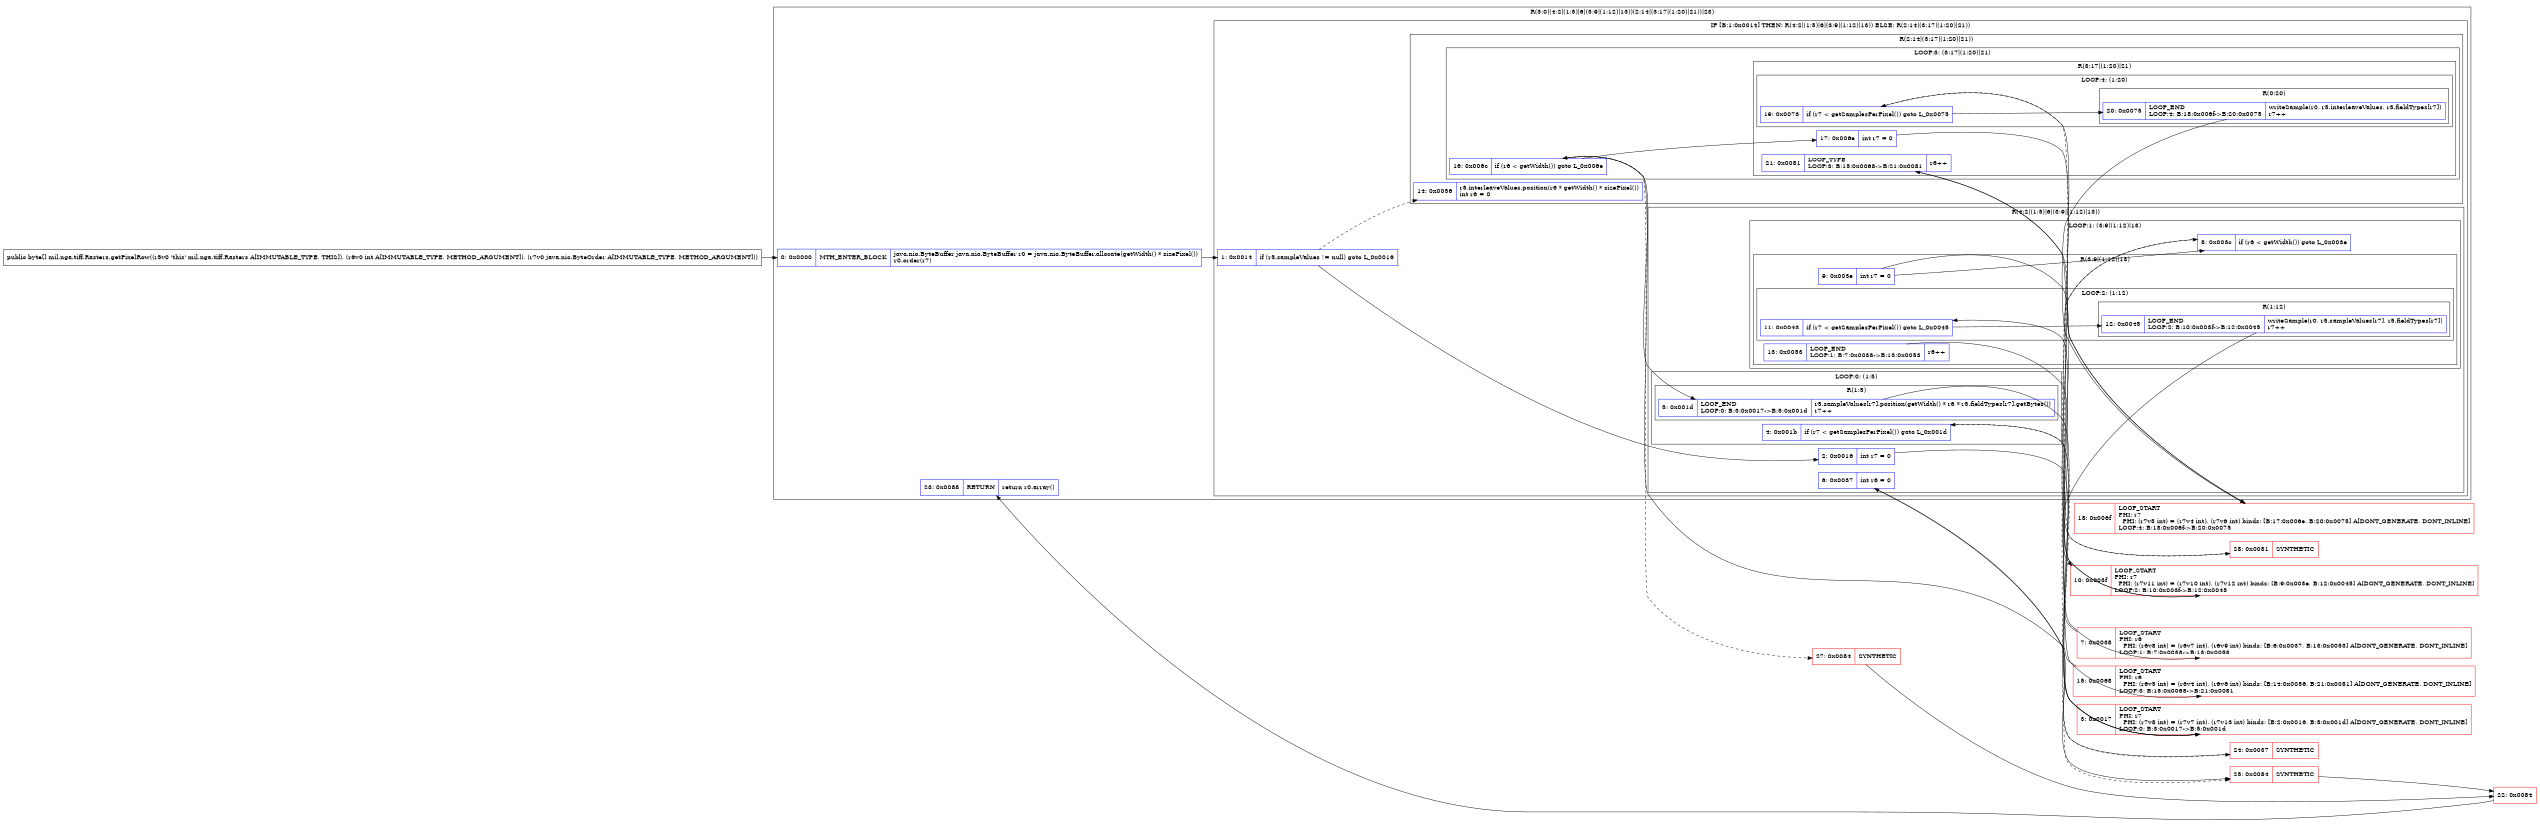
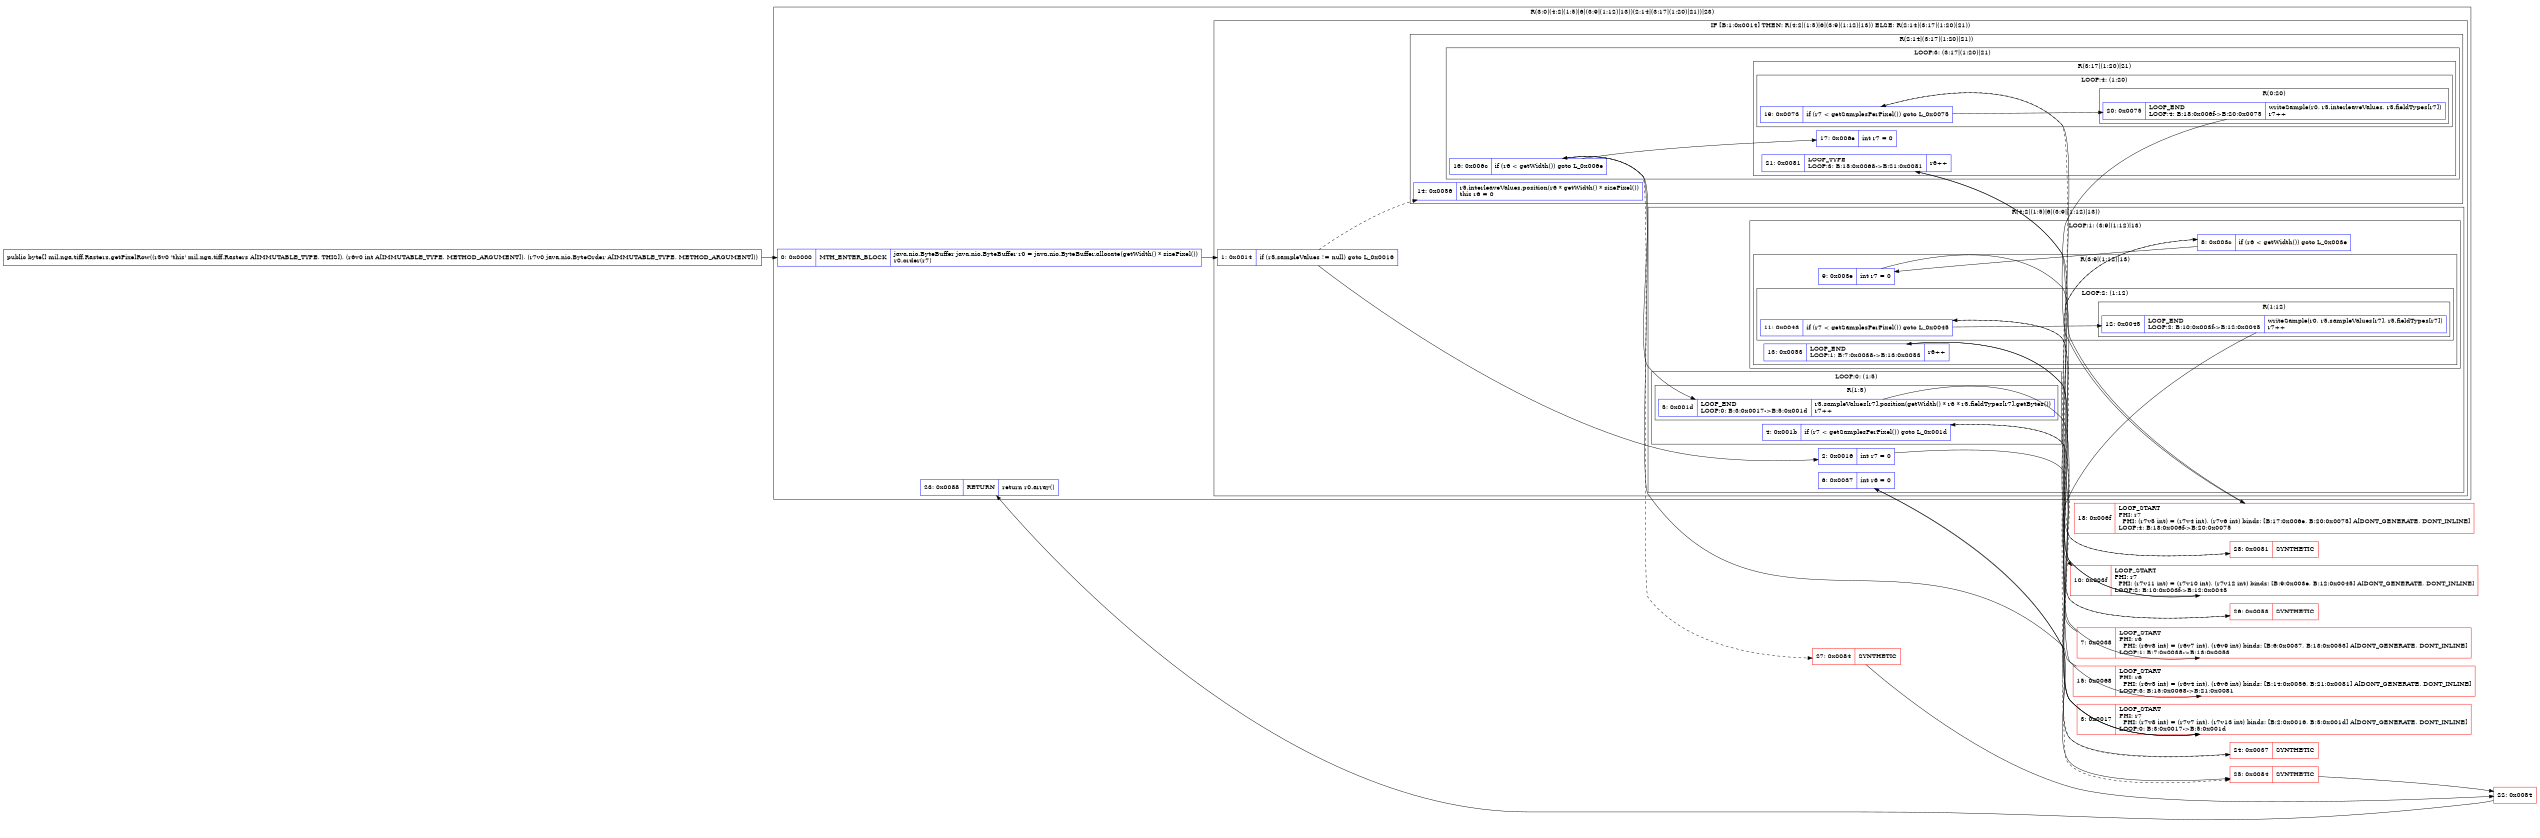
  digraph {
    rankdir=LR
    node [color=blue shape=record]
    n1 [label="{5\:\ 0x001d|LOOP_END\lLOOP:0: B:3:0x0017\-\>B:5:0x001d\l|r5.sampleValues[r7].position(getWidth() * r6 * r5.fieldTypes[r7].getBytes())\lr7++\l}"]
    n2 [label="{4\:\ 0x001b|if (r7 \< getSamplesPerPixel()) goto L_0x001d\l}"]
    n3 [label="{12\:\ 0x0045|LOOP_END\lLOOP:2: B:10:0x003f\-\>B:12:0x0045\l|writeSample(r0, r5.sampleValues[r7], r5.fieldTypes[r7])\lr7++\l}"]
    n4 [label="{11\:\ 0x0043|if (r7 \< getSamplesPerPixel()) goto L_0x0045\l}"]
    n5 [label="{9\:\ 0x003e|int r7 = 0\l}"]
    n6 [label="{13\:\ 0x0053|LOOP_END\lLOOP:1: B:7:0x0038\-\>B:13:0x0053\l|r6++\l}"]
    n7 [label="{8\:\ 0x003c|if (r6 \< getWidth()) goto L_0x003e\l}"]
    n8 [label="{2\:\ 0x0016|int r7 = 0\l}"]
    n9 [label="{6\:\ 0x0037|int r6 = 0\l}"]
    n10 [label="{20\:\ 0x0075|LOOP_END\lLOOP:4: B:18:0x006f\-\>B:20:0x0075\l|writeSample(r0, r5.interleaveValues, r5.fieldTypes[r7])\lr7++\l}"]
    n11 [label="{19\:\ 0x0073|if (r7 \< getSamplesPerPixel()) goto L_0x0075\l}"]
    n12 [label="{17\:\ 0x006e|int r7 = 0\l}"]
    n13 [label="{21\:\ 0x0081|LOOP_TYPE\lLOOP:3: B:15:0x0068\-\>B:21:0x0081\l|r6++\l}"]
    n14 [label="{16\:\ 0x006c|if (r6 \< getWidth()) goto L_0x006e\l}"]
-   n15 [label="{14\:\ 0x0056|r5.interleaveValues.position(r6 * getWidth() * sizePixel())\lint r6 = 0\l}"]
+   n15 [label="{14\:\ 0x0056|r5.interleaveValues.position(r6 * getWidth() * sizePixel())\lthis r6 = 0\l}"]
    n16 [label="{1\:\ 0x0014|if (r5.sampleValues != null) goto L_0x0016\l}"]
    n17 [label="{0\:\ 0x0000|MTH_ENTER_BLOCK\l|java.nio.ByteBuffer java.nio.ByteBuffer r0 = java.nio.ByteBuffer.allocate(getWidth() * sizePixel())\lr0.order(r7)\l}"]
    n18 [label="{23\:\ 0x0088|RETURN\l|return r0.array()\l}"]
    n19 [color=red label="{3\:\ 0x0017|LOOP_START\lPHI: r7 \l  PHI: (r7v8 int) = (r7v7 int), (r7v13 int) binds: [B:2:0x0016, B:5:0x001d] A[DONT_GENERATE, DONT_INLINE]\lLOOP:0: B:3:0x0017\-\>B:5:0x001d\l}"]
    n20 [color=red label="{24\:\ 0x0037|SYNTHETIC\l}"]
    n21 [color=red label="{10\:\ 0x003f|LOOP_START\lPHI: r7 \l  PHI: (r7v11 int) = (r7v10 int), (r7v12 int) binds: [B:9:0x003e, B:12:0x0045] A[DONT_GENERATE, DONT_INLINE]\lLOOP:2: B:10:0x003f\-\>B:12:0x0045\l}"]
+   n22 [color=red label="{26\:\ 0x0053|SYNTHETIC\l}"]
    n23 [color=red label="{7\:\ 0x0038|LOOP_START\lPHI: r6 \l  PHI: (r6v8 int) = (r6v7 int), (r6v9 int) binds: [B:6:0x0037, B:13:0x0053] A[DONT_GENERATE, DONT_INLINE]\lLOOP:1: B:7:0x0038\-\>B:13:0x0053\l}"]
    n24 [color=red label="{25\:\ 0x0084|SYNTHETIC\l}"]
    n25 [color=red label="{18\:\ 0x006f|LOOP_START\lPHI: r7 \l  PHI: (r7v5 int) = (r7v4 int), (r7v6 int) binds: [B:17:0x006e, B:20:0x0075] A[DONT_GENERATE, DONT_INLINE]\lLOOP:4: B:18:0x006f\-\>B:20:0x0075\l}"]
    n26 [color=red label="{28\:\ 0x0081|SYNTHETIC\l}"]
    n27 [color=red label="{15\:\ 0x0068|LOOP_START\lPHI: r6 \l  PHI: (r6v5 int) = (r6v4 int), (r6v6 int) binds: [B:14:0x0056, B:21:0x0081] A[DONT_GENERATE, DONT_INLINE]\lLOOP:3: B:15:0x0068\-\>B:21:0x0081\l}"]
    n28 [color=red label="{27\:\ 0x0084|SYNTHETIC\l}"]
    n29 [color=red label="{22\:\ 0x0084}"]
    n30 [label="{public byte[] mil.nga.tiff.Rasters.getPixelRow((r5v0 'this' mil.nga.tiff.Rasters A[IMMUTABLE_TYPE, THIS]), (r6v0 int A[IMMUTABLE_TYPE, METHOD_ARGUMENT]), (r7v0 java.nio.ByteOrder A[IMMUTABLE_TYPE, METHOD_ARGUMENT])) }" color=""]
    subgraph cluster_1 {
      label="R(3:0|(4:2|(1:5)|6|(3:9|(1:12)|13))(2:14|(3:17|(1:20)|21))|23)"
      n17
      n18
      subgraph cluster_2 {
        label="IF [B:1:0x0014] THEN: R(4:2|(1:5)|6|(3:9|(1:12)|13)) ELSE: R(2:14|(3:17|(1:20)|21))"
        n16
        subgraph cluster_3 {
          label="R(4:2|(1:5)|6|(3:9|(1:12)|13))"
          n8
          n9
          subgraph cluster_4 {
            label="LOOP:0: (1:5)"
            n2
            subgraph cluster_5 {
              label="R(1:5)"
              n1
            }
          }
          subgraph cluster_6 {
            label="LOOP:1: (3:9|(1:12)|13)"
            n7
            subgraph cluster_7 {
              label="R(3:9|(1:12)|13)"
              n5
              n6
              subgraph cluster_8 {
                label="LOOP:2: (1:12)"
                n4
                subgraph cluster_9 {
                  label="R(1:12)"
                  n3
                }
              }
            }
          }
        }
        subgraph cluster_10 {
          label="R(2:14|(3:17|(1:20)|21))"
          n15
          subgraph cluster_11 {
            label="LOOP:3: (3:17|(1:20)|21)"
            n14
            subgraph cluster_12 {
              label="R(3:17|(1:20)|21)"
              n12
              n13
              subgraph cluster_13 {
                label="LOOP:4: (1:20)"
                n11
                subgraph cluster_14 {
                  label="R(0:20)"
                  n10
                }
              }
            }
          }
        }
      }
    }
    n1 -> n19
    n2 -> n20 [style=dashed]
    n3 -> n21
    n4 -> n3
+   n4 -> n22 [style=dashed]
    n5 -> n21
    n6 -> n23
-   n5 -> n7
+   n7 -> n5
    n7 -> n24 [style=dashed]
    n8 -> n19
    n9 -> n24
    n10 -> n25
    n11 -> n10
    n11 -> n26 [style=dashed]
-   n12 -> n25
    n13 -> n27
    n14 -> n1
    n14 -> n12
    n14 -> n28 [style=dashed]
    n16 -> n8
    n16 -> n15 [style=dashed]
    n17 -> n16
    n19 -> n2
    n20 -> n9
    n21 -> n4
+   n22 -> n6
    n23 -> n7
    n24 -> n29
    n25 -> n11
    n26 -> n13
    n27 -> n14
    n28 -> n29
    n29 -> n18
    n30 -> n17
  }
